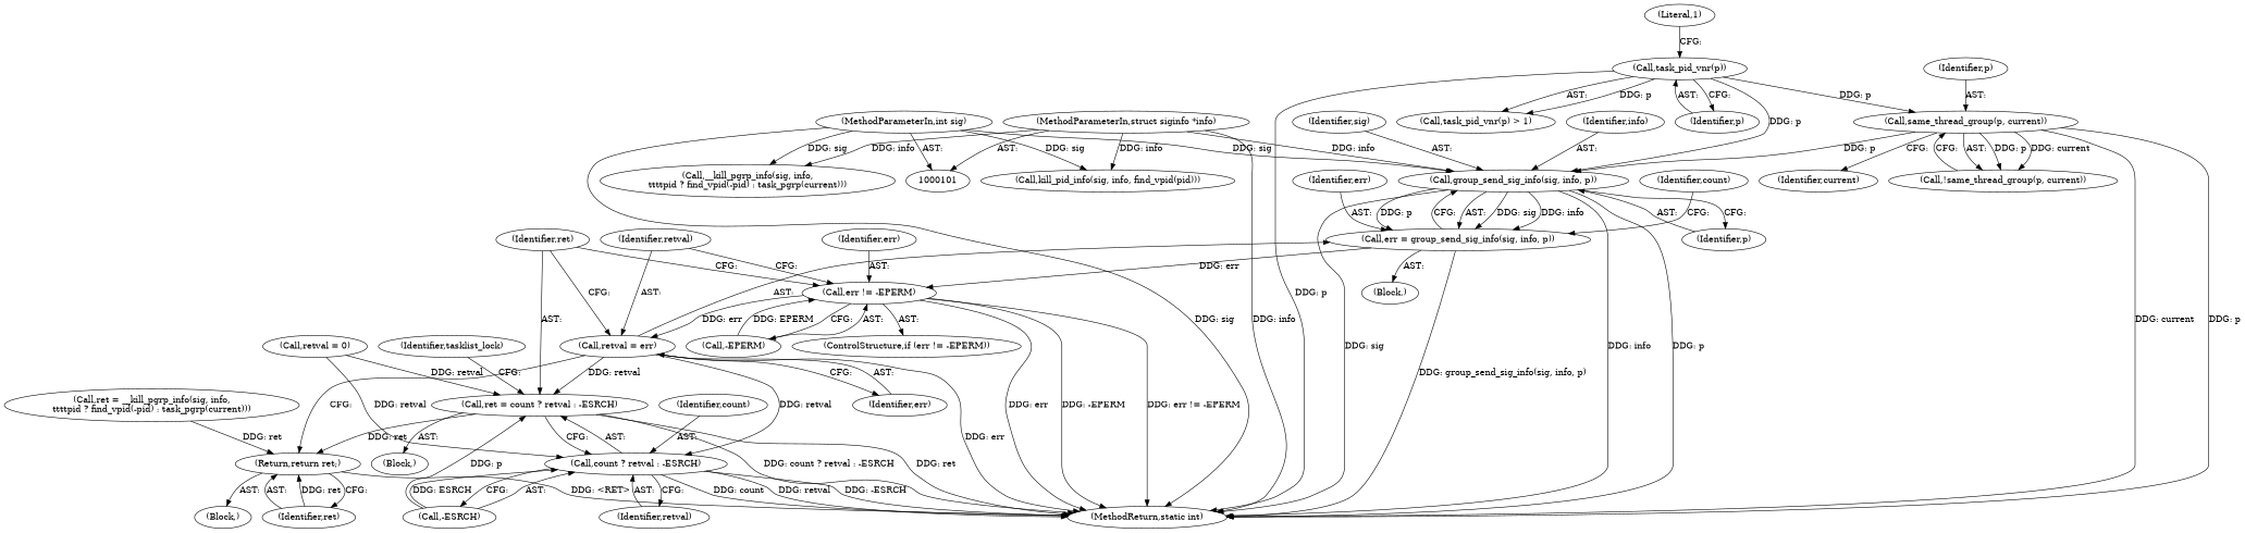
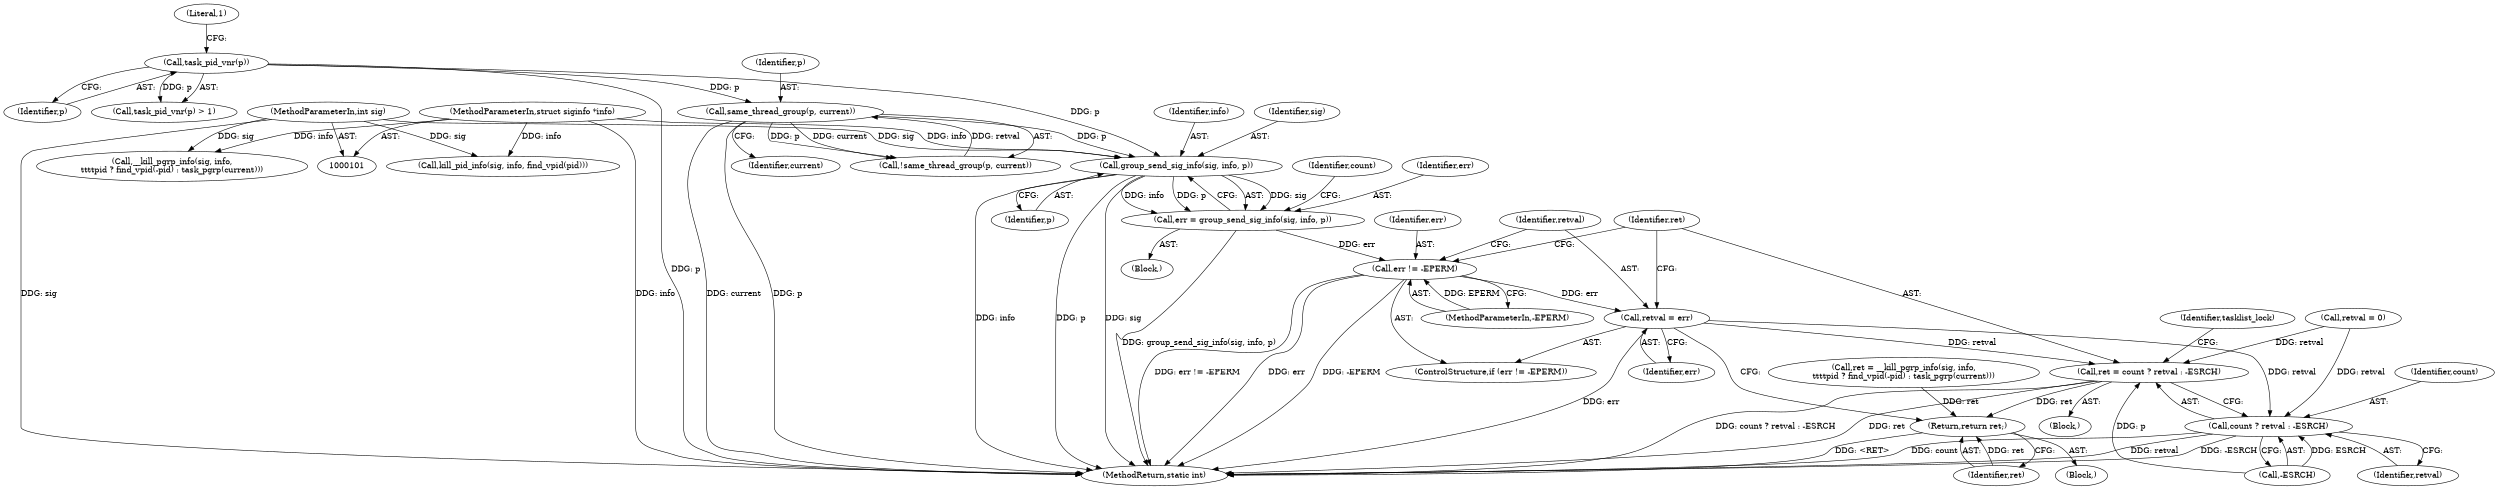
  digraph {
    n1 [label="(Call,group_send_sig_info(sig, info, p))"]
    n2 [label="(Call,err = group_send_sig_info(sig, info, p))"]
    n3 [label="(Identifier,p)"]
    n4 [label="(MethodReturn,static int)"]
    n5 [label="(Call,err != -EPERM)"]
    n6 [label="(Block,)"]
    n7 [label="(MethodParameterIn,int sig)"]
    n8 [label="(Call,kill_pid_info(sig, info, find_vpid(pid)))"]
    n9 [label="(Call,__kill_pgrp_info(sig, info,\n\t\t\t\tpid ? find_vpid(-pid) : task_pgrp(current)))"]
    1000101
    n11 [label="(MethodParameterIn,struct siginfo *info)"]
    n12 [label="(Call,task_pid_vnr(p))"]
    n13 [label="(Call,same_thread_group(p, current))"]
    n14 [label="(Call,task_pid_vnr(p) > 1)"]
    n15 [label="(Identifier,p)"]
    n16 [label="(Call,!same_thread_group(p, current))"]
    n17 [label="(Identifier,current)"]
    n18 [label="(Call,retval = err)"]
    n19 [label="(ControlStructure,if (err != -EPERM))"]
-   n20 [label="(Call,-EPERM)"]
+   n20 [label="(MethodParameterIn,-EPERM)"]
    n21 [label="(Call,ret = count ? retval : -ESRCH)"]
    n22 [label="(Call,count ? retval : -ESRCH)"]
    n23 [label="(Identifier,err)"]
    n24 [label="(Return,return ret;)"]
    n25 [label="(Block,)"]
    n26 [label="(Call,-ESRCH)"]
    n27 [label="(Identifier,retval)"]
    n28 [label="(Block,)"]
    n29 [label="(Identifier,ret)"]
    n30 [label="(Identifier,ret)"]
    n31 [label="(Identifier,sig)"]
    n32 [label="(Identifier,tasklist_lock)"]
    n33 [label="(Identifier,count)"]
    n34 [label="(Identifier,err)"]
    n35 [label="(Identifier,err)"]
    n36 [label="(Identifier,retval)"]
    n37 [label="(Identifier,p)"]
    n38 [label="(Identifier,count)"]
    n39 [label="(Call,ret = __kill_pgrp_info(sig, info,\n\t\t\t\tpid ? find_vpid(-pid) : task_pgrp(current)))"]
    n40 [label="(Identifier,info)"]
    n41 [label="(Call,retval = 0)"]
    n42 [label="(Literal,1)"]
    n1 -> n2 [label="AST: "]
    n1 -> n2 [label="DDG: sig"]
    n1 -> n2 [label="DDG: info"]
    n1 -> n2 [label="DDG: p"]
    n1 -> n3 [label="CFG: "]
    n1 -> n4 [label="DDG: sig"]
    n1 -> n4 [label="DDG: info"]
    n1 -> n4 [label="DDG: p"]
    n2 -> n1 [label="CFG: "]
    n2 -> n4 [label="DDG: group_send_sig_info(sig, info, p)"]
    n2 -> n5 [label="DDG: err"]
    n2 -> n6 [label="AST: "]
    n3 -> n1 [label="AST: "]
    n5 -> n4 [label="DDG: err"]
    n5 -> n4 [label="DDG: -EPERM"]
    n5 -> n4 [label="DDG: err != -EPERM"]
    n5 -> n18 [label="DDG: err"]
    n5 -> n19 [label="AST: "]
    n5 -> n20 [label="CFG: "]
    n7 -> n1 [label="DDG: sig"]
    n7 -> n4 [label="DDG: sig"]
    n7 -> n8 [label="DDG: sig"]
    n7 -> n9 [label="DDG: sig"]
    n7 -> 1000101 [label="AST: "]
    n11 -> n1 [label="DDG: info"]
    n11 -> n4 [label="DDG: info"]
    n11 -> n8 [label="DDG: info"]
    n11 -> n9 [label="DDG: info"]
    n11 -> 1000101 [label="AST: "]
    n12 -> n1 [label="DDG: p"]
    n12 -> n4 [label="DDG: p"]
    n12 -> n13 [label="DDG: p"]
    n12 -> n14 [label="AST: "]
    n12 -> n14 [label="DDG: p"]
    n12 -> n15 [label="CFG: "]
    n13 -> n1 [label="DDG: p"]
    n13 -> n4 [label="DDG: current"]
    n13 -> n4 [label="DDG: p"]
    n13 -> n16 [label="AST: "]
    n13 -> n16 [label="DDG: p"]
    n13 -> n16 [label="DDG: current"]
    n13 -> n17 [label="CFG: "]
    n15 -> n12 [label="AST: "]
-   n16 -> n13 [label="CFG: "]
+   n16 -> n13 [label="DDG: retval"]
    n18 -> n4 [label="DDG: err"]
-   n18 -> n2 [label="AST: "]
+   n18 -> n19 [label="AST: "]
    n18 -> n21 [label="DDG: retval"]
    n18 -> n22 [label="DDG: retval"]
    n18 -> n23 [label="CFG: "]
    n18 -> n24 [label="CFG: "]
    n20 -> n5 [label="AST: "]
    n20 -> n5 [label="DDG: EPERM"]
    n21 -> n4 [label="DDG: count ? retval : -ESRCH"]
    n21 -> n4 [label="DDG: ret"]
    n21 -> n22 [label="CFG: "]
    n21 -> n24 [label="DDG: ret"]
    n21 -> n25 [label="AST: "]
    n22 -> n4 [label="DDG: count"]
    n22 -> n4 [label="DDG: retval"]
    n22 -> n4 [label="DDG: -ESRCH"]
    n22 -> n21 [label="AST: "]
    n22 -> n26 [label="CFG: "]
    n22 -> n27 [label="CFG: "]
    n23 -> n18 [label="AST: "]
    n24 -> n4 [label="DDG: <RET>"]
    n24 -> n28 [label="AST: "]
    n24 -> n29 [label="CFG: "]
    n26 -> n21 [label="DDG: p"]
    n26 -> n22 [label="AST: "]
    n26 -> n22 [label="DDG: ESRCH"]
    n27 -> n22 [label="AST: "]
    n29 -> n24 [label="AST: "]
    n29 -> n24 [label="DDG: ret"]
    n30 -> n5 [label="CFG: "]
    n30 -> n18 [label="CFG: "]
    n30 -> n21 [label="AST: "]
    n31 -> n1 [label="AST: "]
    n32 -> n21 [label="CFG: "]
    n33 -> n22 [label="AST: "]
    n34 -> n5 [label="AST: "]
    n35 -> n2 [label="AST: "]
    n36 -> n5 [label="CFG: "]
    n36 -> n18 [label="AST: "]
    n37 -> n13 [label="AST: "]
    n38 -> n2 [label="CFG: "]
    n39 -> n24 [label="DDG: ret"]
    n40 -> n1 [label="AST: "]
    n41 -> n21 [label="DDG: retval"]
    n41 -> n22 [label="DDG: retval"]
    n42 -> n12 [label="CFG: "]
  }
